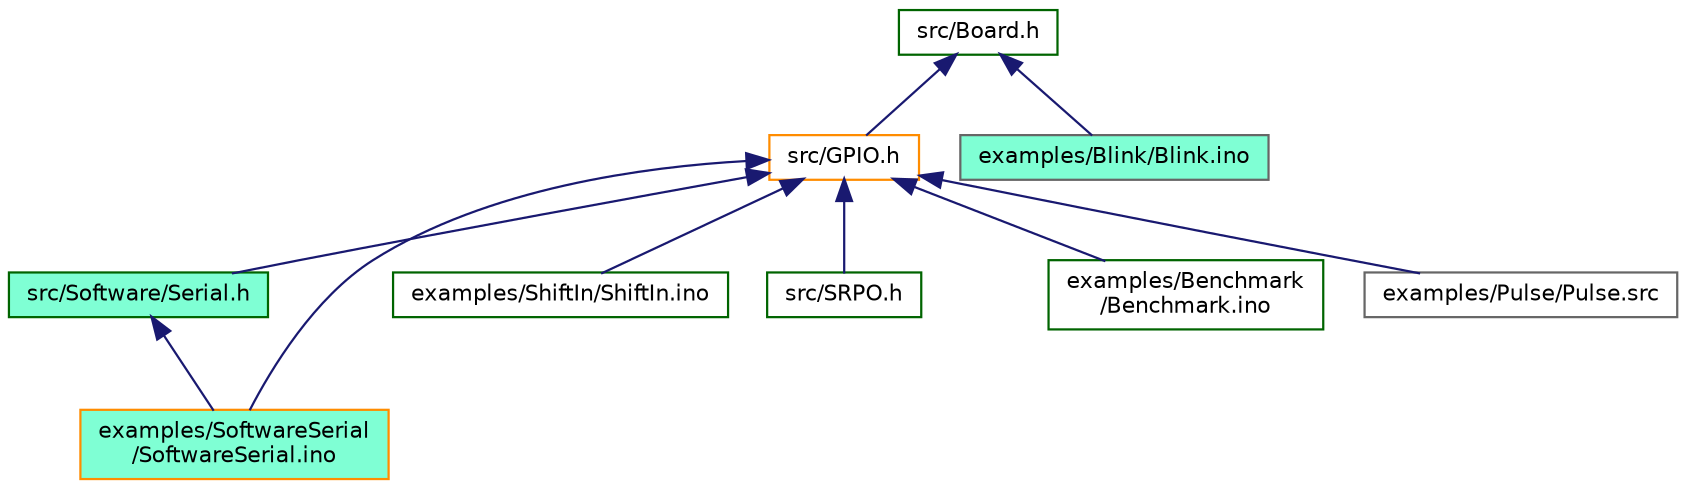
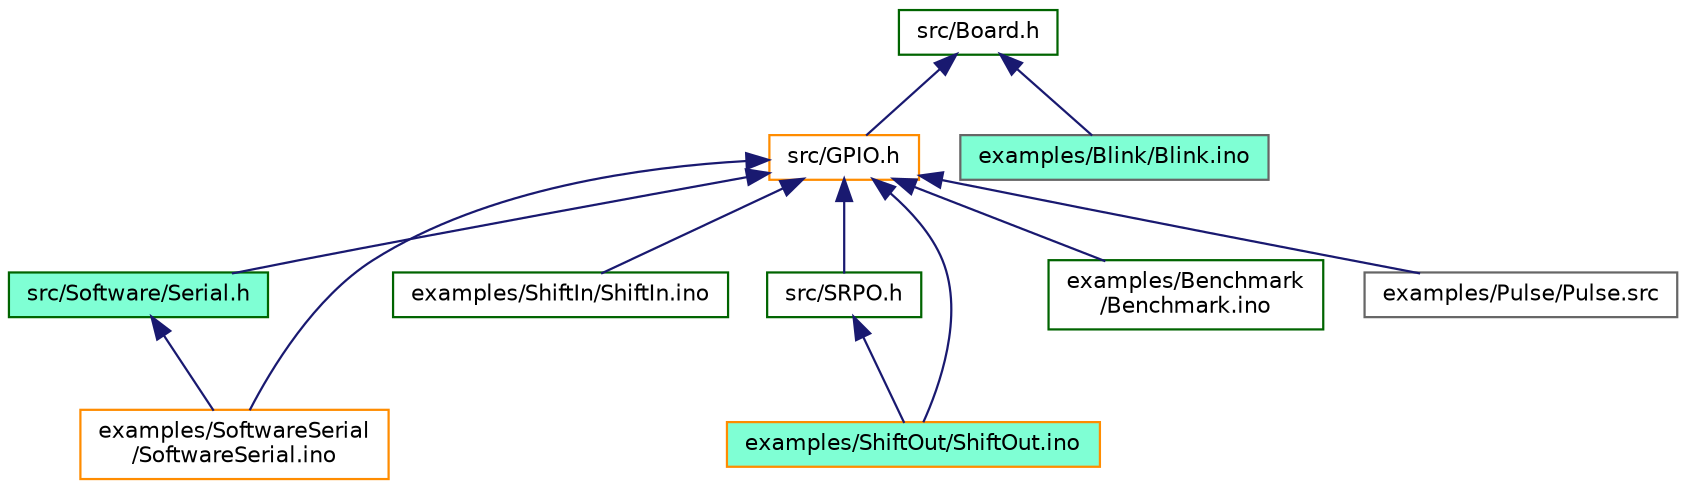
  digraph {
    fontname="DejaVu Sans"
    node [color=darkgreen fillcolor=white fontname="DejaVu Sans" fontsize=10 shape=record style=filled]
    edge [color=midnightblue dir=back fontname="DejaVu Sans" fontsize=10 labelfontname=Helvetica labelfontsize=10 style=solid]
    n1 [fontcolor=black height=0.2 label="src/Board.h" width=0.4]
    n2 [color=darkorange height=0.2 label="src/GPIO.h" width=0.4]
    n3 [color=gray40 fillcolor=aquamarine height=0.2 label="examples/Blink/Blink.ino" width=0.4]
    n4 [fillcolor=aquamarine height=0.2 label="src/Software/Serial.h" width=0.4]
-   n5 [color=darkorange fillcolor=aquamarine height=0.2 label="examples/SoftwareSerial\l/SoftwareSerial.ino" width=0.4]
+   n5 [color=darkorange height=0.2 label="examples/SoftwareSerial\l/SoftwareSerial.ino" width=0.4]
    n6 [height=0.2 label="examples/ShiftIn/ShiftIn.ino" width=0.4]
    n7 [height=0.2 label="src/SRPO.h" width=0.4]
+   n8 [color=darkorange fillcolor=aquamarine height=0.2 label="examples/ShiftOut/ShiftOut.ino" width=0.4]
    n9 [height=0.2 label="examples/Benchmark\l/Benchmark.ino" width=0.4]
    n10 [color=gray40 height=0.2 label="examples/Pulse/Pulse.src" width=0.4]
    n1 -> n2
    n1 -> n3
    n2 -> n4
    n2 -> n5
    n2 -> n6
    n2 -> n7
+   n2 -> n8
    n2 -> n9
    n2 -> n10
    n4 -> n5
+   n7 -> n8
  }
